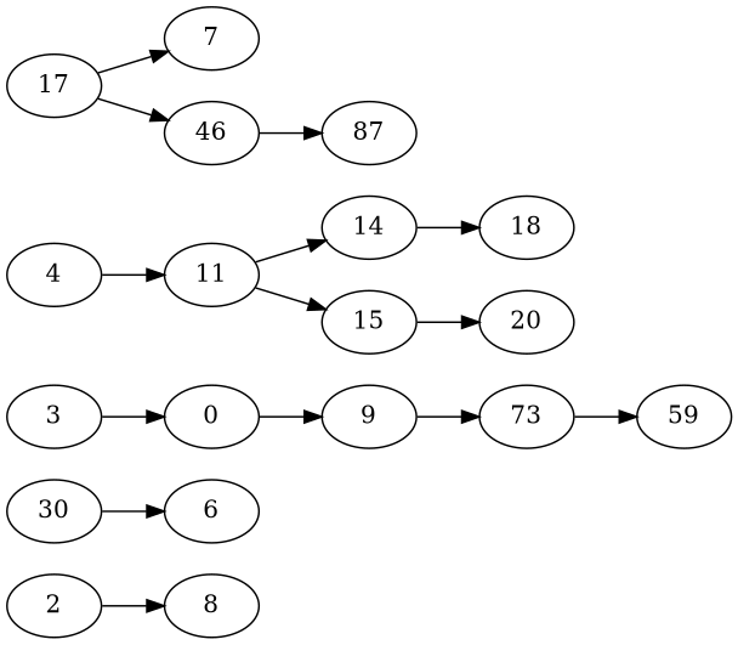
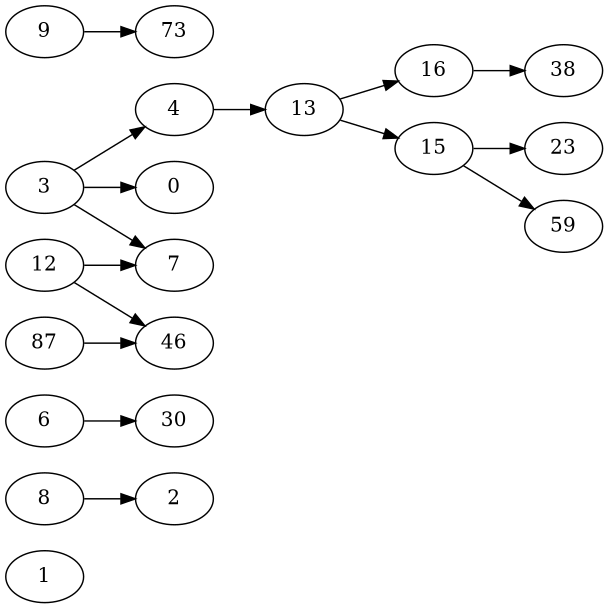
  digraph {
    rankdir=LR
    node [alpha=0.01]
+   1 [alpha=0.12 expect_size=2808788489938665472]
    2 [alpha=0.05 expect_size=3303209693507439]
    8 [alpha=0.13 expect_size=2623707406114226176]
    6 [expect_size=3596839437876428]
    n5 [alpha=0.06 expect_size=3393755945199730688 label=30]
    3 [alpha=0.09 expect_size=466138525826285568]
    4 [expect_size=32156275223896012]
    n8 [expect_size=639421846126592000 label=0]
    7 [alpha=0.16 expect_size=158418611351660]
-   11 [alpha=0.03 expect_size=161470906105856000]
+   11 [alpha=0.03 expect_size=161470906105856000 label=13]
    9 [alpha=0.10 expect_size=53435735553449]
-   14 [expect_size=99948941470072832]
+   14 [expect_size=99948941470072832 label=16]
    15 [alpha=0.14 expect_size=358186409981955]
    n14 [expect_size=2934346726810722 label=73]
-   12 [alpha=0.20 expect_size=1026089441560625152 label=17]
+   12 [alpha=0.20 expect_size=1026089441560625152]
    n16 [alpha=0.10 expect_size=118298895573843968 label=46]
-   18 [alpha=0.03 expect_size=3907789776815652864]
-   20 [alpha=0.15 expect_size=2904564676473466]
+   18 [alpha=0.03 expect_size=3907789776815652864 label=38]
+   20 [alpha=0.15 expect_size=2904564676473466 label=23]
    n19 [alpha=0.02 expect_size=1115377546205069312 label=59]
    n20 [alpha=0.13 expect_size=18180136141518500 label=87]
-   2 -> 8
-   n5 -> 6
+   8 -> 2
+   6 -> n5
+   3 -> 4
    3 -> n8
+   3 -> 7
    4 -> 11
-   n8 -> 9
    11 -> 14
    11 -> 15
    9 -> n14
    14 -> 18
    15 -> 20
-   n14 -> n19
+   15 -> n19
    12 -> 7
    12 -> n16
-   n16 -> n20
+   n20 -> n16
  }
